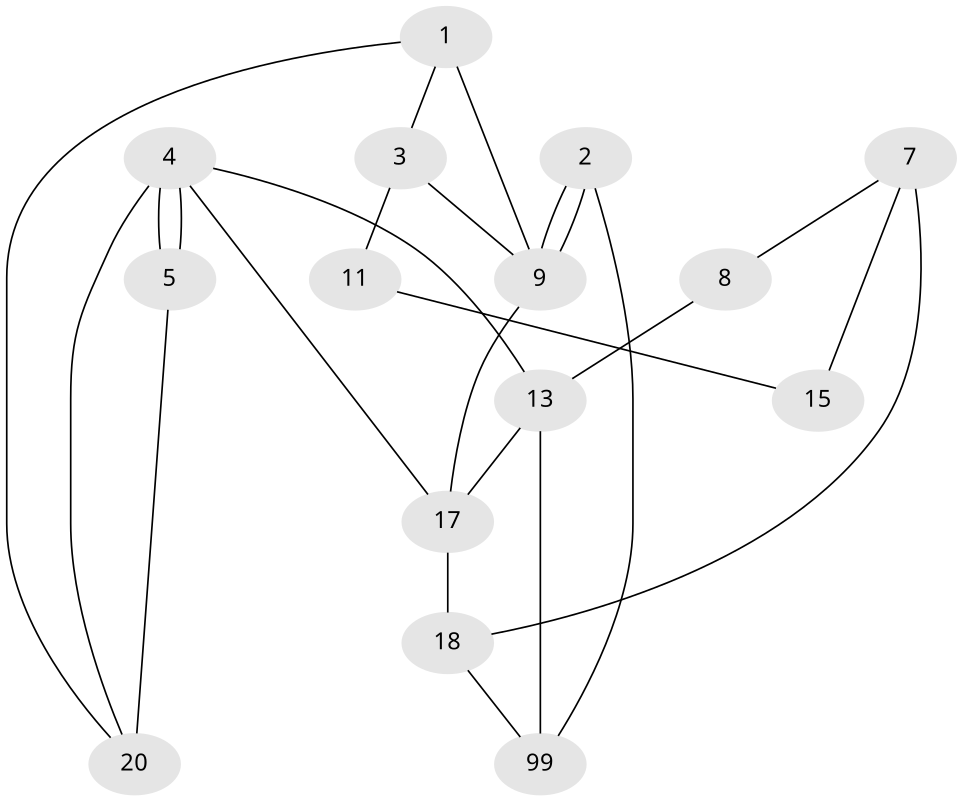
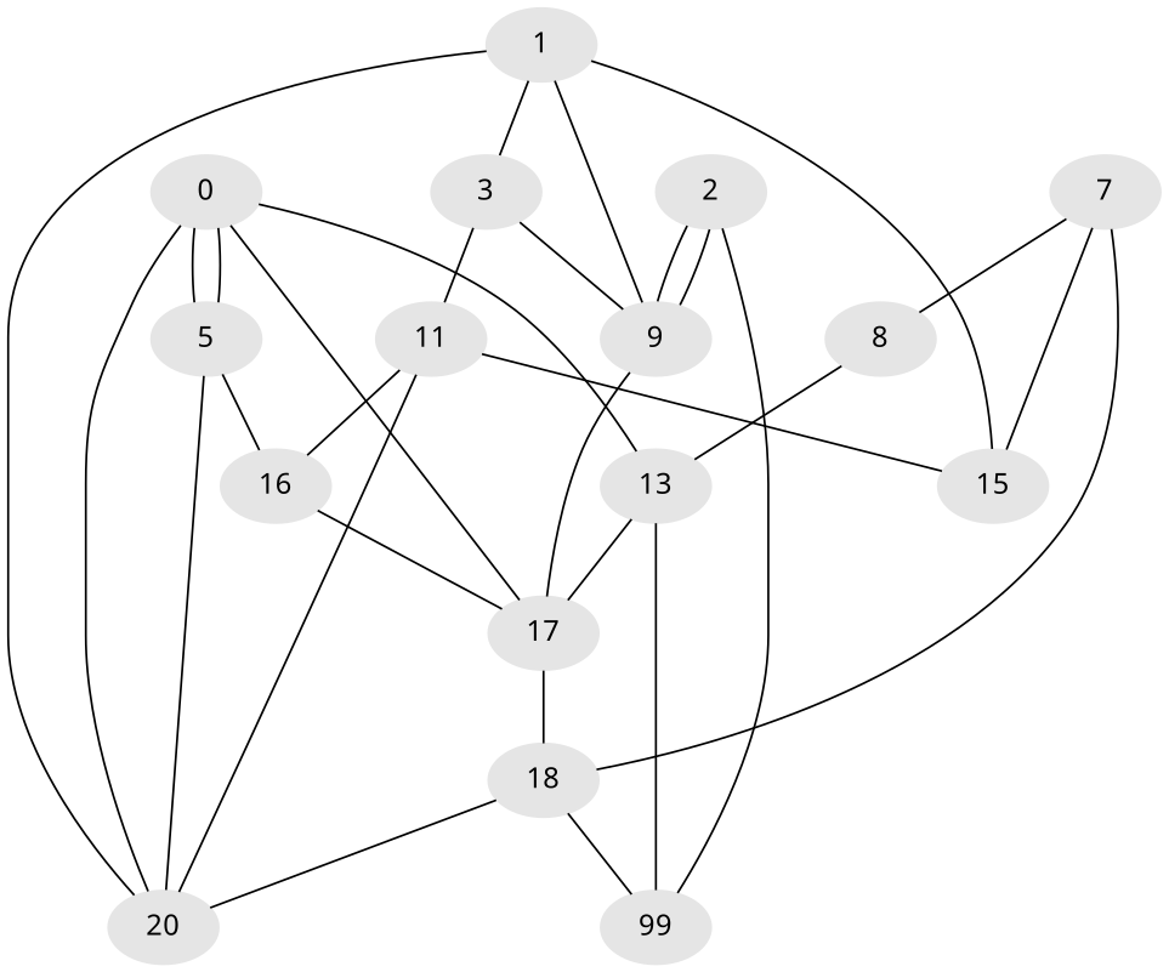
  graph {
    fontname="Noto Sans"
    node [color=gray90 fontname="Noto Sans" style=filled]
    edge [fontname="Noto Sans"]
    1
    3
    9 [super="+6"]
    15
    20
    11 [super="+10+12+14"]
    17
+   16 [super="+6+14"]
    2
    n10 [label=99]
    18 [super="+12"]
-   4
+   4 [label=0]
    5
    13
    8 [super="+10"]
    7
    1 -- 3
    1 -- 9
+   1 -- 15
    1 -- 20
    3 -- 9
    3 -- 11
    9 -- 17
    11 -- 15
+   11 -- 20
+   11 -- 16
    17 -- 18
+   16 -- 17
    2 -- 9
    2 -- 9
    2 -- n10
+   18 -- 20
    18 -- n10
    4 -- 20
    4 -- 17
    4 -- 5
    4 -- 5
    4 -- 13
    5 -- 20
+   5 -- 16
    13 -- 17
    13 -- n10
    8 -- 13
    7 -- 15
    7 -- 18
    7 -- 8
  }
